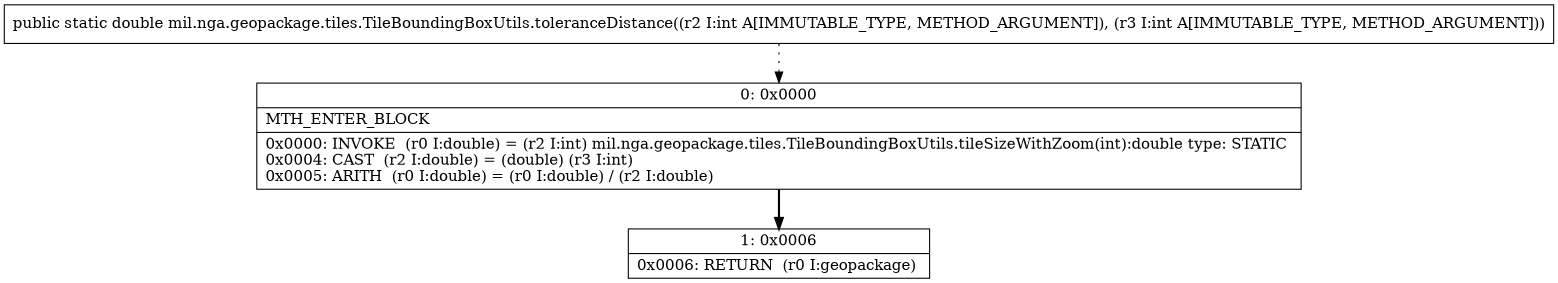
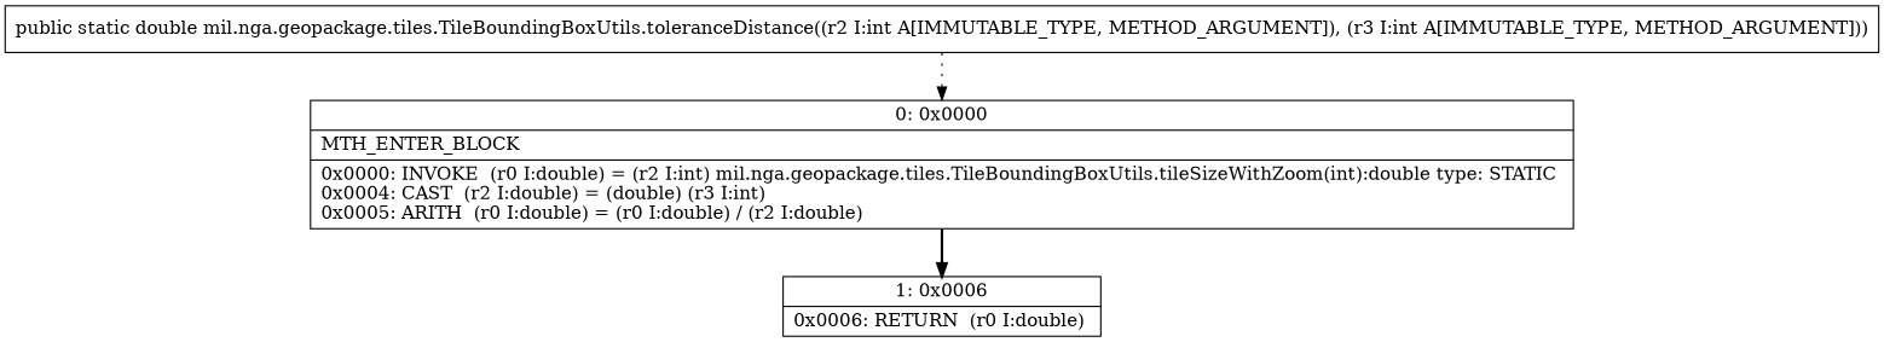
  digraph {
    node [shape=record]
    n1 [label="{0\:\ 0x0000|MTH_ENTER_BLOCK\l|0x0000: INVOKE  (r0 I:double) = (r2 I:int) mil.nga.geopackage.tiles.TileBoundingBoxUtils.tileSizeWithZoom(int):double type: STATIC \l0x0004: CAST  (r2 I:double) = (double) (r3 I:int) \l0x0005: ARITH  (r0 I:double) = (r0 I:double) \/ (r2 I:double) \l}"]
-   n2 [label="{1\:\ 0x0006|0x0006: RETURN  (r0 I:geopackage) \l}"]
+   n2 [label="{1\:\ 0x0006|0x0006: RETURN  (r0 I:double) \l}"]
    n3 [label="{public static double mil.nga.geopackage.tiles.TileBoundingBoxUtils.toleranceDistance((r2 I:int A[IMMUTABLE_TYPE, METHOD_ARGUMENT]), (r3 I:int A[IMMUTABLE_TYPE, METHOD_ARGUMENT])) }"]
    n1 -> n2 [style=bold]
    n3 -> n1 [style=dotted]
  }
